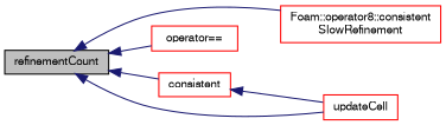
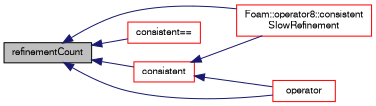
  digraph {
    rankdir=LR
    node [color=red fontname=FreeSans fontsize=10 shape=record]
    edge [color=midnightblue dir=back fontname=FreeSans fontsize=10 labelfontname=FreeSans labelfontsize=10 style=solid]
    n1 [color=black fillcolor=grey75 fontcolor=black height=0.2 label=refinementCount style=filled width=0.4]
    n2 [height=0.2 label="Foam::operator8::consistent\lSlowRefinement" width=0.4]
-   n3 [height=0.2 label="operator==" width=0.4]
-   n4 [height=0.2 label=updateCell width=0.4]
+   n3 [height=0.2 label="consistent==" width=0.4]
+   n4 [height=0.2 label=operator width=0.4]
    n5 [height=0.2 label=consistent width=0.4]
    n1 -> n2
    n1 -> n3
    n1 -> n4
    n1 -> n5
+   n5 -> n2
    n5 -> n4
  }
